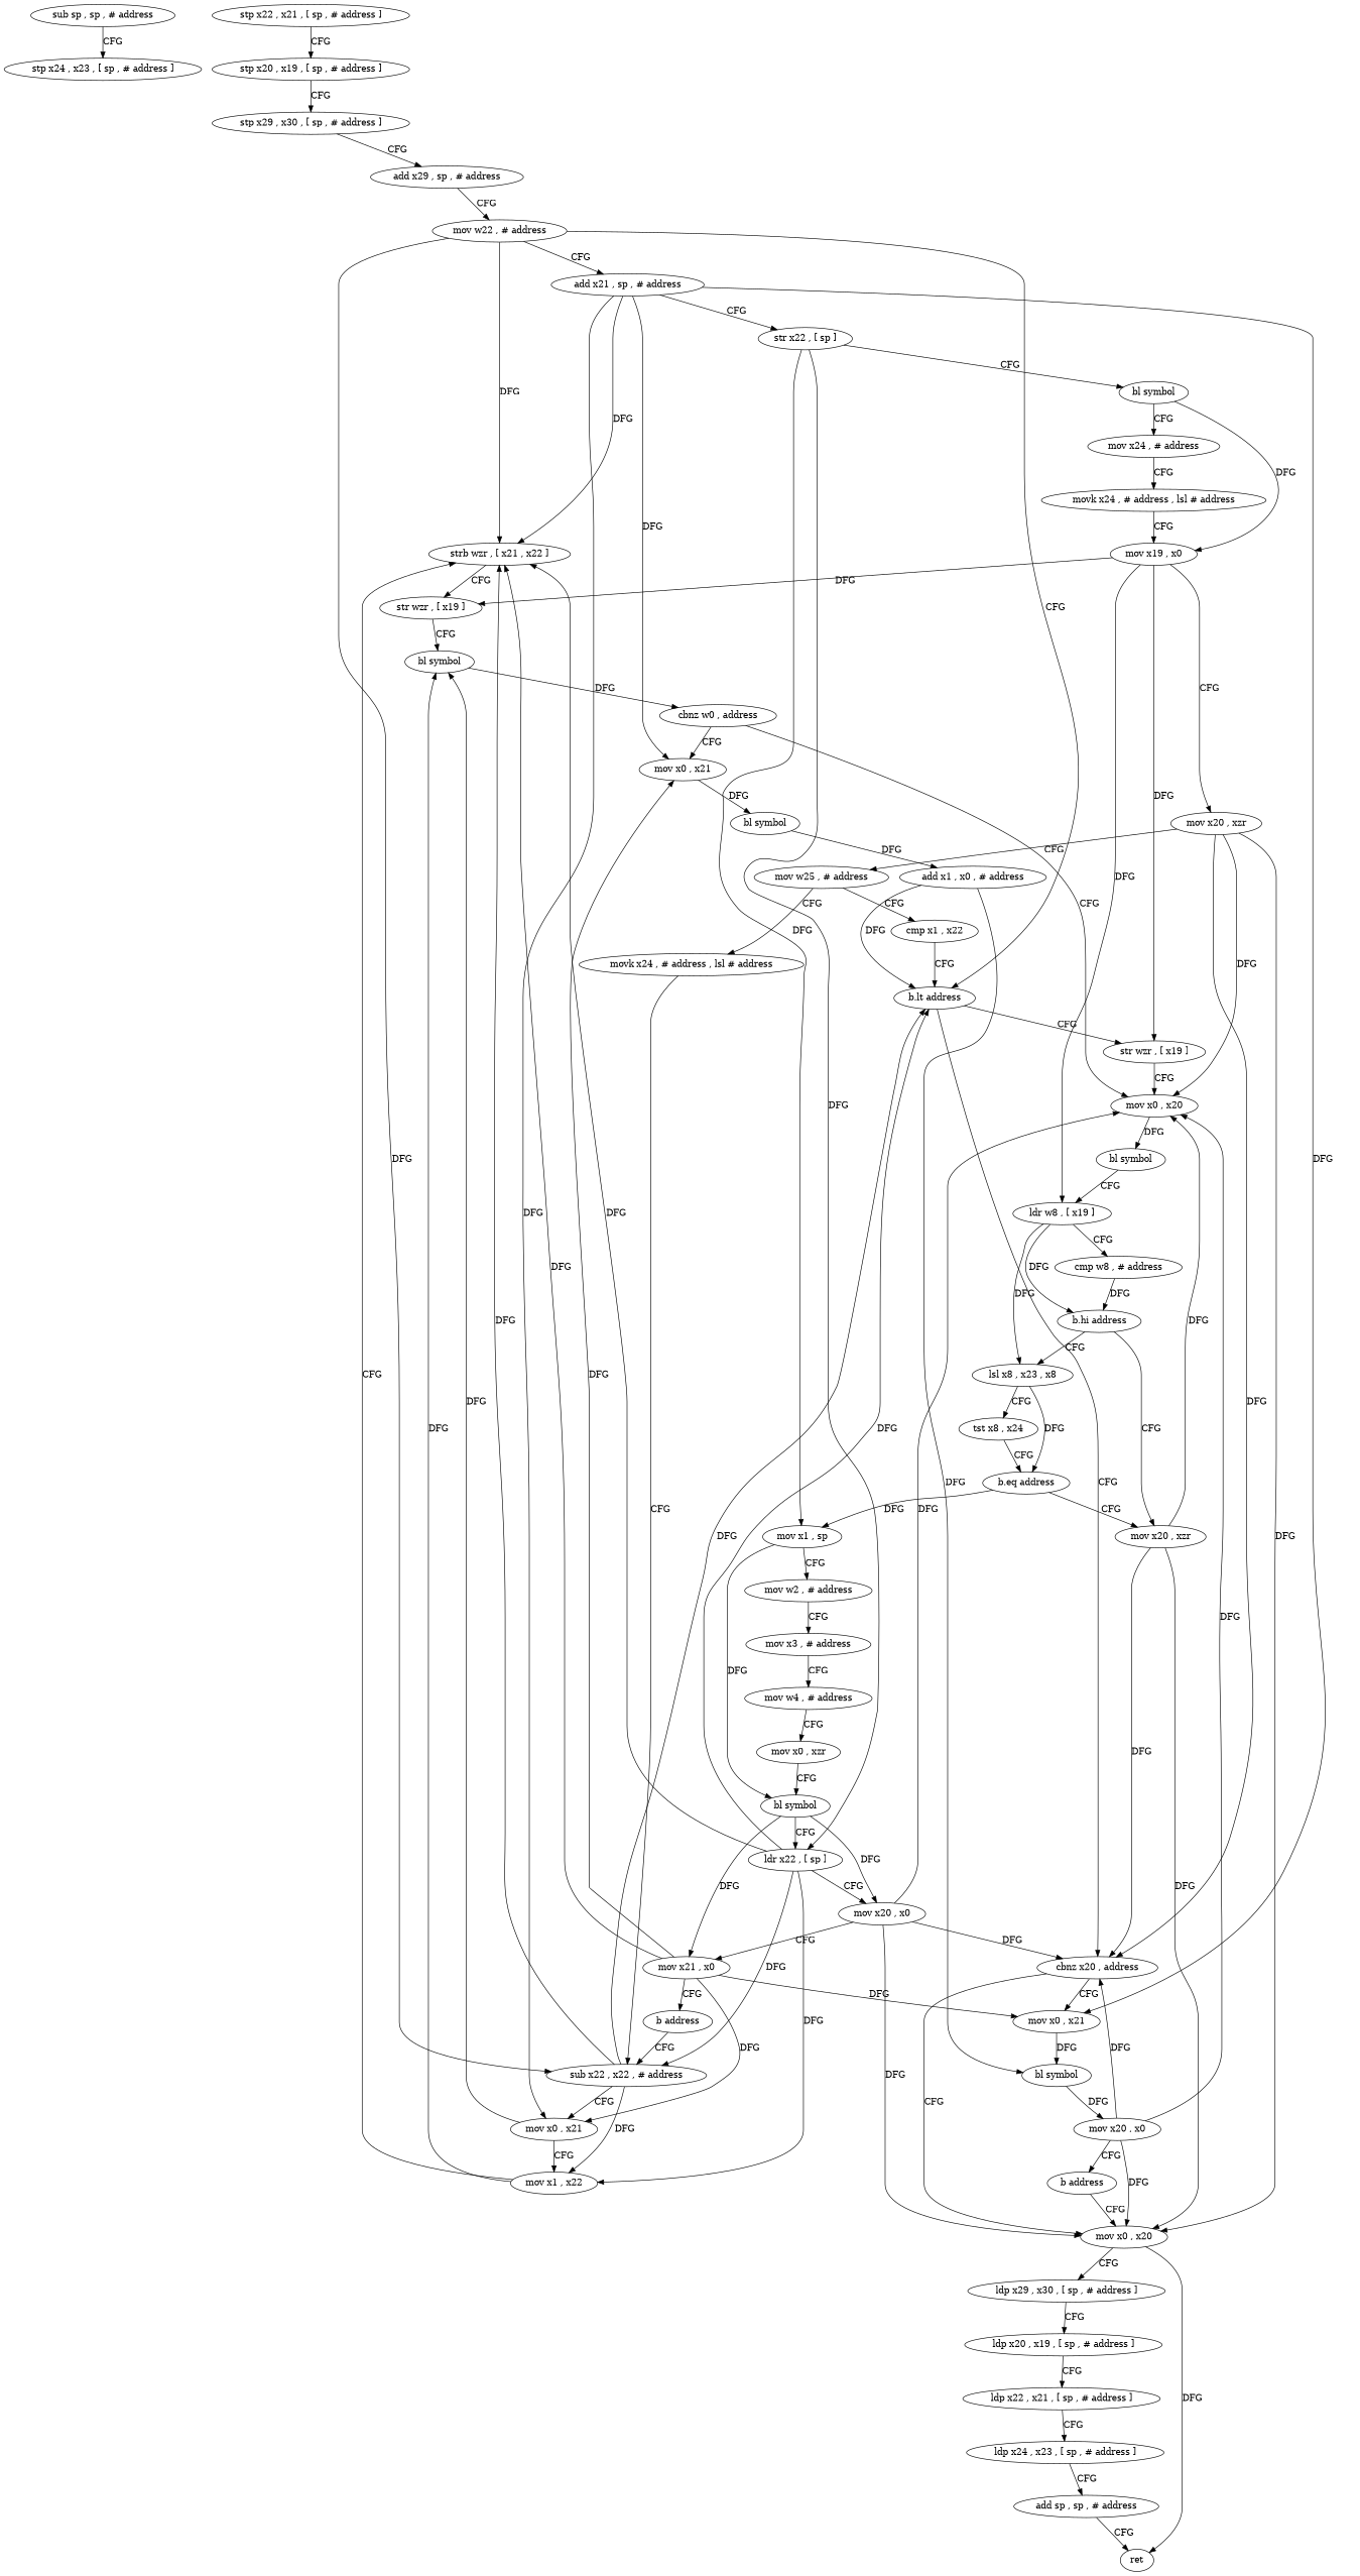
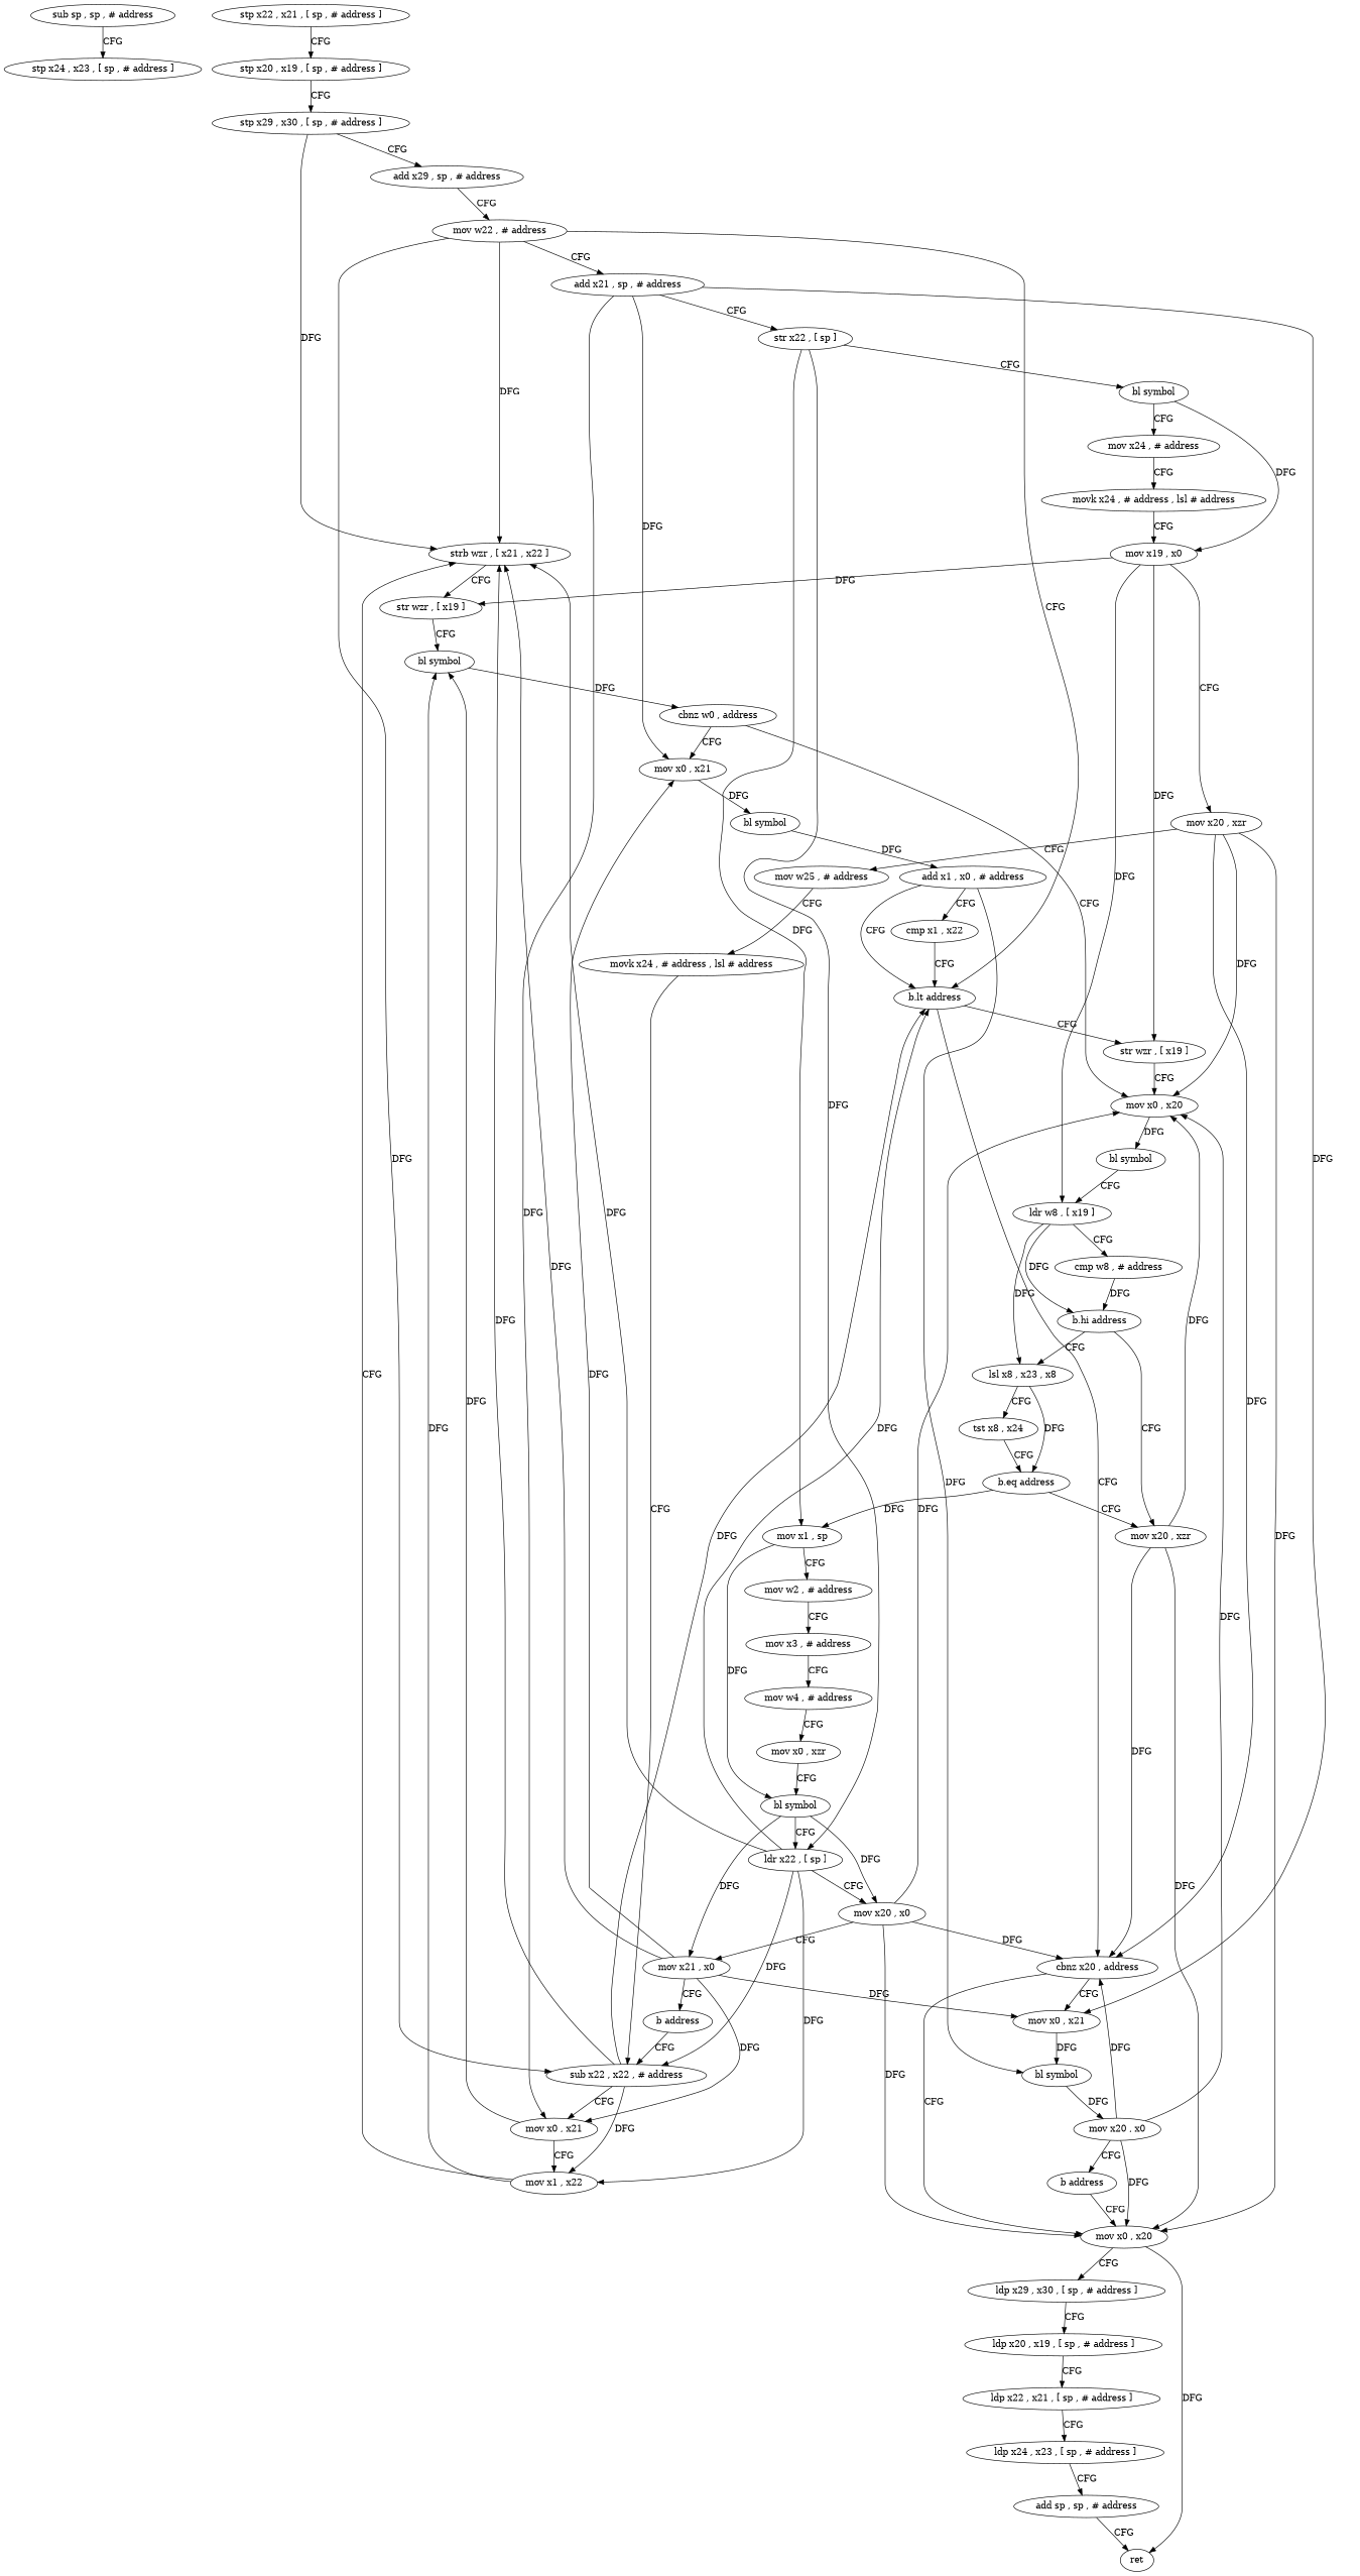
  digraph {
    n1 [label="sub sp , sp , # address"]
    n2 [label="stp x24 , x23 , [ sp , # address ]"]
    n3 [label="stp x22 , x21 , [ sp , # address ]"]
    n4 [label="stp x20 , x19 , [ sp , # address ]"]
    n5 [label="stp x29 , x30 , [ sp , # address ]"]
    n6 [label="add x29 , sp , # address"]
    n7 [label="mov w22 , # address"]
    n8 [label="add x21 , sp , # address"]
    n9 [label="sub x22 , x22 , # address"]
    n10 [label="b.lt address"]
    n11 [label="strb wzr , [ x21 , x22 ]"]
    n12 [label="str x22 , [ sp ]"]
    n13 [label="mov x0 , x21"]
    n14 [label="mov x0 , x21"]
    n15 [label="mov x0 , x21"]
    n16 [label="mov x1 , x22"]
    n17 [label="str wzr , [ x19 ]"]
    n18 [label="cbnz x20 , address"]
    n19 [label="bl symbol"]
    n20 [label="str wzr , [ x19 ]"]
    n21 [label="bl symbol"]
    n22 [label="mov x1 , sp"]
    n23 [label="ldr x22 , [ sp ]"]
    n24 [label="bl symbol"]
    n25 [label="bl symbol"]
    n26 [label="mov x24 , # address"]
    n27 [label="mov x19 , x0"]
    n28 [label="mov w2 , # address"]
    n29 [label="bl symbol"]
    n30 [label="mov x20 , x0"]
    n31 [label="movk x24 , # address , lsl # address"]
    n32 [label="mov x20 , xzr"]
    n33 [label="ldr w8 , [ x19 ]"]
    n34 [label="mov w25 , # address"]
    n35 [label="mov x0 , x20"]
    n36 [label="mov x0 , x20"]
    n37 [label="cmp w8 , # address"]
    n38 [label="b.hi address"]
    n39 [label="lsl x8 , x23 , x8"]
    n40 [label="movk x24 , # address , lsl # address"]
    n41 [label="bl symbol"]
    n42 [label="ldp x29 , x30 , [ sp , # address ]"]
    n43 [label=ret]
    n44 [label="mov x20 , xzr"]
    n45 [label="tst x8 , x24"]
    n46 [label="b.eq address"]
    n47 [label="add x1 , x0 , # address"]
    n48 [label="cmp x1 , x22"]
    n49 [label="mov x20 , x0"]
    n50 [label="ldp x20 , x19 , [ sp , # address ]"]
    n51 [label="mov x3 , # address"]
    n52 [label="mov x21 , x0"]
    n53 [label="mov w4 , # address"]
    n54 [label="mov x0 , xzr"]
    n55 [label="b address"]
    n56 [label="ldp x22 , x21 , [ sp , # address ]"]
    n57 [label="ldp x24 , x23 , [ sp , # address ]"]
    n58 [label="add sp , sp , # address"]
    n59 [label="b address"]
    n60 [label="cbnz w0 , address"]
    n1 -> n2 [label=CFG]
    n3 -> n4 [label=CFG]
    n4 -> n5 [label=CFG]
    n5 -> n6 [label=CFG]
    n6 -> n7 [label=CFG]
    n7 -> n8 [label=CFG]
    n7 -> n9 [label=DFG]
    n7 -> n10 [label=CFG]
    n7 -> n11 [label=DFG]
-   n8 -> n11 [label=DFG]
+   n5 -> n11 [label=DFG]
    n8 -> n12 [label=CFG]
    n8 -> n13 [label=DFG]
    n8 -> n14 [label=DFG]
    n8 -> n15 [label=DFG]
    n9 -> n10 [label=DFG]
    n9 -> n11 [label=DFG]
    n9 -> n15 [label=CFG]
    n9 -> n16 [label=DFG]
    n10 -> n17 [label=CFG]
    n10 -> n18 [label=CFG]
    n11 -> n20 [label=CFG]
    n12 -> n21 [label=CFG]
    n12 -> n22 [label=DFG]
    n12 -> n23 [label=DFG]
    n13 -> n24 [label=DFG]
    n14 -> n25 [label=DFG]
    n15 -> n16 [label=CFG]
    n15 -> n19 [label=DFG]
    n16 -> n11 [label=CFG]
    n16 -> n19 [label=DFG]
    n17 -> n35 [label=CFG]
    n18 -> n14 [label=CFG]
    n18 -> n36 [label=CFG]
    n19 -> n60 [label=DFG]
    n20 -> n19 [label=CFG]
    n21 -> n26 [label=CFG]
    n21 -> n27 [label=DFG]
    n22 -> n28 [label=CFG]
    n22 -> n29 [label=DFG]
    n23 -> n9 [label=DFG]
    n23 -> n10 [label=DFG]
    n23 -> n11 [label=DFG]
    n23 -> n16 [label=DFG]
    n23 -> n30 [label=CFG]
    n24 -> n47 [label=DFG]
    n25 -> n49 [label=DFG]
    n26 -> n31 [label=CFG]
    n27 -> n17 [label=DFG]
    n27 -> n20 [label=DFG]
    n27 -> n32 [label=CFG]
    n27 -> n33 [label=DFG]
    n28 -> n51 [label=CFG]
    n29 -> n23 [label=CFG]
    n29 -> n30 [label=DFG]
    n29 -> n52 [label=DFG]
    n30 -> n18 [label=DFG]
    n30 -> n35 [label=DFG]
    n30 -> n36 [label=DFG]
    n30 -> n52 [label=CFG]
    n31 -> n27 [label=CFG]
    n32 -> n18 [label=DFG]
    n32 -> n34 [label=CFG]
    n32 -> n35 [label=DFG]
    n32 -> n36 [label=DFG]
    n33 -> n37 [label=CFG]
    n33 -> n38 [label=DFG]
    n33 -> n39 [label=DFG]
    n34 -> n40 [label=CFG]
    n35 -> n41 [label=DFG]
    n36 -> n42 [label=CFG]
    n36 -> n43 [label=DFG]
    n37 -> n38 [label=DFG]
    n38 -> n39 [label=CFG]
    n38 -> n44 [label=CFG]
    n39 -> n45 [label=CFG]
    n39 -> n46 [label=DFG]
    n40 -> n9 [label=CFG]
    n41 -> n33 [label=CFG]
    n42 -> n50 [label=CFG]
    n44 -> n18 [label=DFG]
    n44 -> n35 [label=DFG]
    n44 -> n36 [label=DFG]
    n45 -> n46 [label=CFG]
    n46 -> n22 [label=DFG]
    n46 -> n44 [label=CFG]
-   n47 -> n10 [label=DFG]
+   n47 -> n10 [label=CFG]
    n47 -> n25 [label=DFG]
-   n34 -> n48 [label=CFG]
+   n47 -> n48 [label=CFG]
    n48 -> n10 [label=CFG]
    n49 -> n18 [label=DFG]
    n49 -> n35 [label=DFG]
    n49 -> n36 [label=DFG]
    n49 -> n59 [label=CFG]
    n50 -> n56 [label=CFG]
    n51 -> n53 [label=CFG]
    n52 -> n11 [label=DFG]
    n52 -> n13 [label=DFG]
    n52 -> n14 [label=DFG]
    n52 -> n15 [label=DFG]
    n52 -> n55 [label=CFG]
    n53 -> n54 [label=CFG]
    n54 -> n29 [label=CFG]
    n55 -> n9 [label=CFG]
    n56 -> n57 [label=CFG]
    n57 -> n58 [label=CFG]
    n58 -> n43 [label=CFG]
    n59 -> n36 [label=CFG]
    n60 -> n13 [label=CFG]
    n60 -> n35 [label=CFG]
  }
